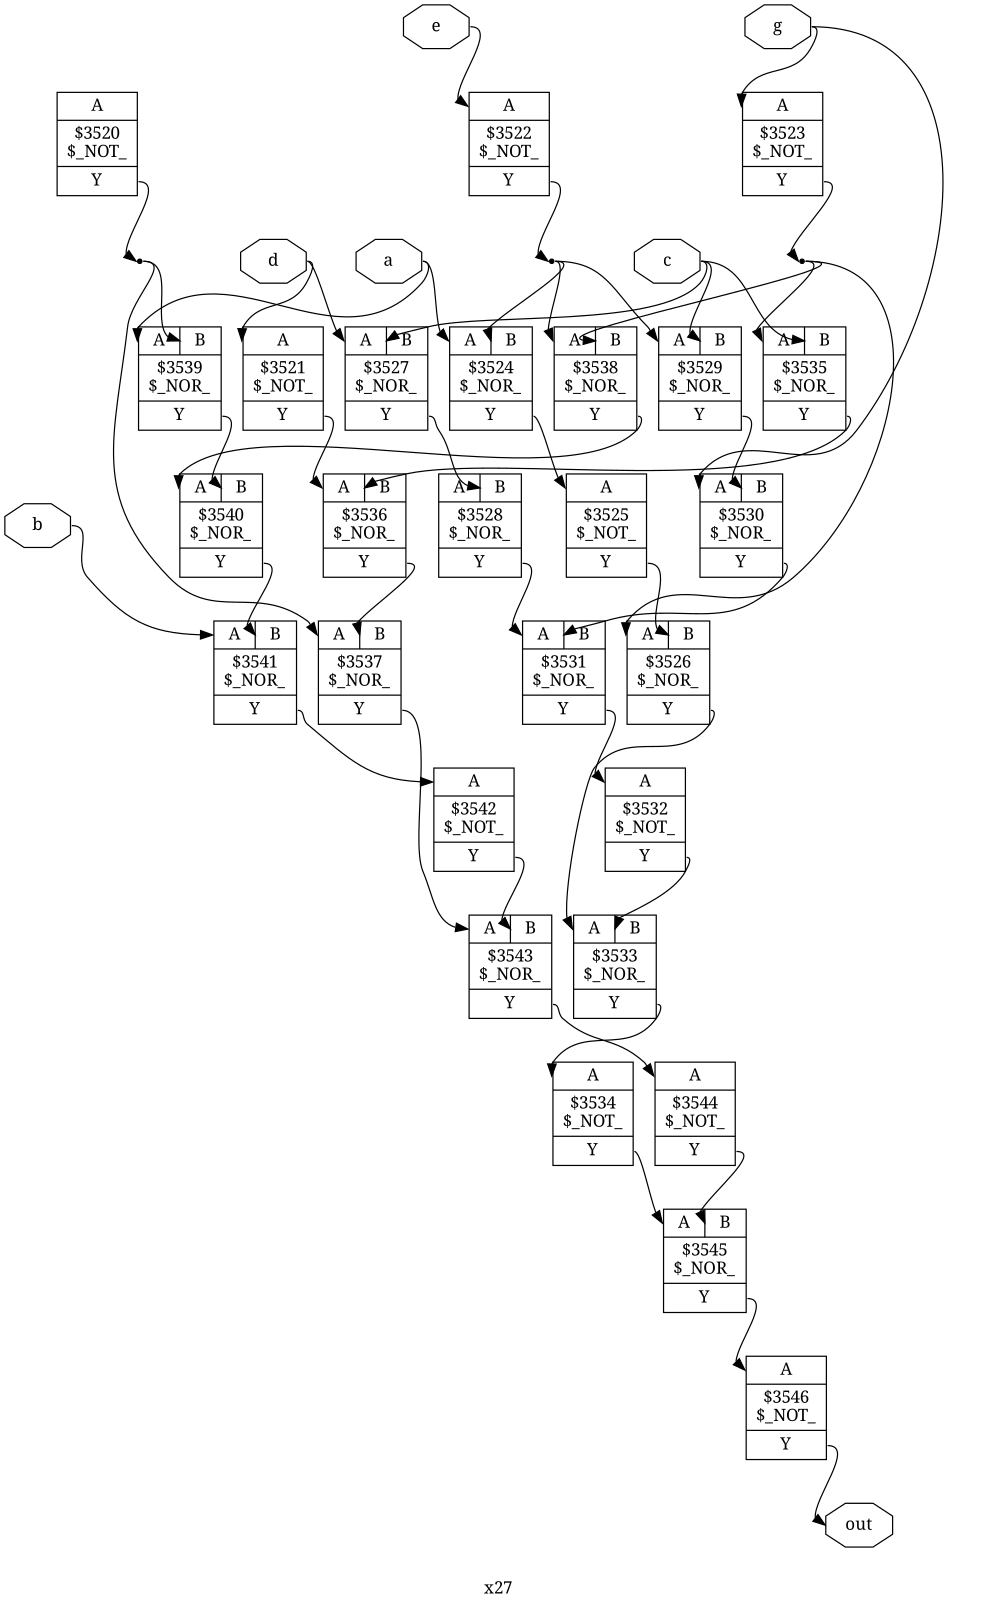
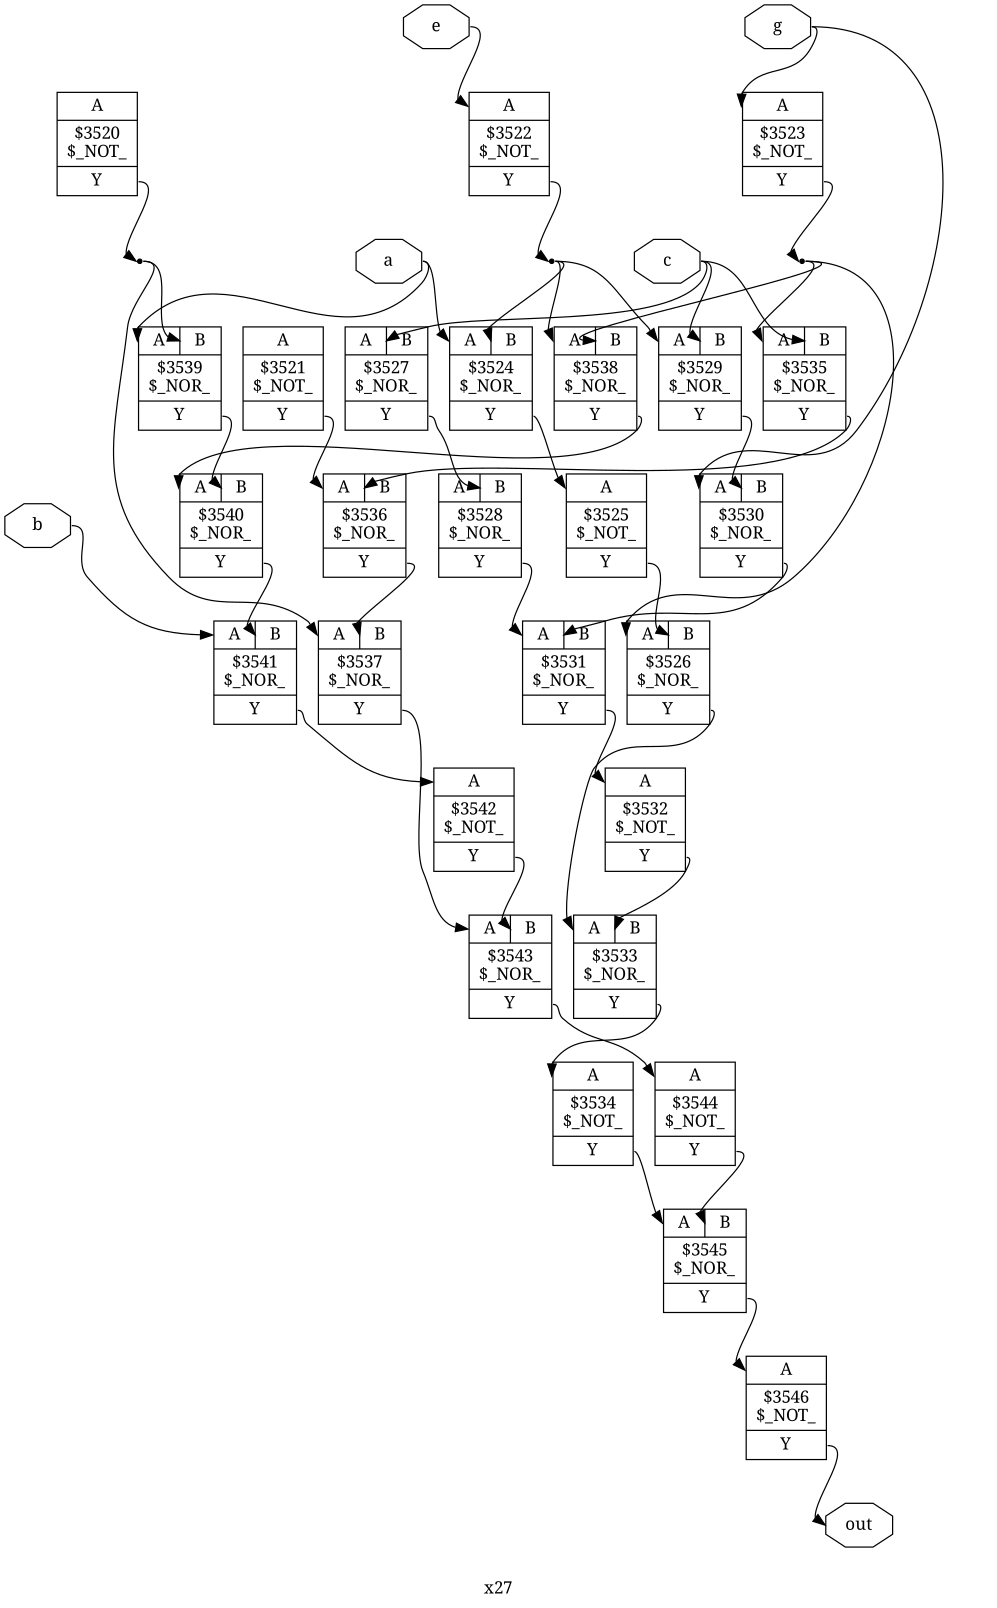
  digraph {
    fontname="Noto Serif"
    label=x27
    rankdir=TB
    remincross=true
    node [fontname="Noto Serif" shape=record]
    edge [color=black fontname="Noto Serif" headport="p35:w" tailport="p36:e"]
    n27 [color=black fontcolor=black label=a shape=octagon]
    c42 [label="{{<p35> A|<p41> B}|$3524\n$_NOR_|{<p36> Y}}"]
    c57 [label="{{<p35> A|<p41> B}|$3539\n$_NOR_|{<p36> Y}}"]
    c43 [label="{{<p35> A}|$3525\n$_NOT_|{<p36> Y}}"]
    c58 [label="{{<p35> A|<p41> B}|$3540\n$_NOR_|{<p36> Y}}"]
    n28 [color=black fontcolor=black label=b shape=octagon]
    c59 [label="{{<p35> A|<p41> B}|$3541\n$_NOR_|{<p36> Y}}"]
    c60 [label="{{<p35> A}|$3542\n$_NOT_|{<p36> Y}}"]
    n29 [color=black fontcolor=black label=c shape=octagon]
    c45 [label="{{<p35> A|<p41> B}|$3527\n$_NOR_|{<p36> Y}}"]
    c47 [label="{{<p35> A|<p41> B}|$3529\n$_NOR_|{<p36> Y}}"]
    c53 [label="{{<p35> A|<p41> B}|$3535\n$_NOR_|{<p36> Y}}"]
    c46 [label="{{<p35> A|<p41> B}|$3528\n$_NOR_|{<p36> Y}}"]
    c48 [label="{{<p35> A|<p41> B}|$3530\n$_NOR_|{<p36> Y}}"]
    c54 [label="{{<p35> A|<p41> B}|$3536\n$_NOR_|{<p36> Y}}"]
-   n30 [color=black fontcolor=black label=d shape=octagon]
    c38 [label="{{<p35> A}|$3521\n$_NOT_|{<p36> Y}}"]
    n31 [color=black fontcolor=black label=e shape=octagon]
    c39 [label="{{<p35> A}|$3522\n$_NOT_|{<p36> Y}}"]
    n2 [shape=point]
    c37 [label="{{<p35> A}|$3520\n$_NOT_|{<p36> Y}}"]
    n26 [shape=point]
    c49 [label="{{<p35> A|<p41> B}|$3531\n$_NOR_|{<p36> Y}}"]
    n33 [color=black fontcolor=black label=g shape=octagon]
    c40 [label="{{<p35> A}|$3523\n$_NOT_|{<p36> Y}}"]
    n3 [shape=point]
    n34 [color=black fontcolor=black label=out shape=octagon]
    c55 [label="{{<p35> A|<p41> B}|$3537\n$_NOR_|{<p36> Y}}"]
    c56 [label="{{<p35> A|<p41> B}|$3538\n$_NOR_|{<p36> Y}}"]
    c44 [label="{{<p35> A|<p41> B}|$3526\n$_NOR_|{<p36> Y}}"]
    c51 [label="{{<p35> A|<p41> B}|$3533\n$_NOR_|{<p36> Y}}"]
    c52 [label="{{<p35> A}|$3534\n$_NOT_|{<p36> Y}}"]
    c50 [label="{{<p35> A}|$3532\n$_NOT_|{<p36> Y}}"]
    c63 [label="{{<p35> A|<p41> B}|$3545\n$_NOR_|{<p36> Y}}"]
    c64 [label="{{<p35> A}|$3546\n$_NOT_|{<p36> Y}}"]
    c61 [label="{{<p35> A|<p41> B}|$3543\n$_NOR_|{<p36> Y}}"]
    c62 [label="{{<p35> A}|$3544\n$_NOT_|{<p36> Y}}"]
    n27 -> c42 [tailport=e]
    n27 -> c57 [tailport=e]
    c42 -> c43
    c57 -> c58 [headport="p41:w"]
    c43 -> c44 [headport="p41:w"]
    c58 -> c59 [headport="p41:w"]
    n28 -> c59 [tailport=e]
    c59 -> c60
    c60 -> c61 [headport="p41:w"]
    n29 -> c45 [headport="p41:w" tailport=e]
    n29 -> c47 [headport="p41:w" tailport=e]
    n29 -> c53 [headport="p41:w" tailport=e]
    c45 -> c46 [headport="p41:w"]
    c47 -> c48 [headport="p41:w"]
    c53 -> c54 [headport="p41:w"]
    c46 -> c49
    c48 -> c49 [headport="p41:w"]
    c54 -> c55 [headport="p41:w"]
-   n30 -> c45 [tailport=e]
-   n30 -> c38 [tailport=e]
    c38 -> c54
    n31 -> c39 [tailport=e]
    c39 -> n2 [headport=w]
    n2 -> c42 [headport="p41:w" tailport=e]
    n2 -> c47 [tailport=e]
    n2 -> c56 [tailport=e]
    c37 -> n26 [headport=w]
    n26 -> c57 [headport="p41:w" tailport=e]
    n26 -> c55 [tailport=e]
    c49 -> c50
    n33 -> c48 [tailport=e]
    n33 -> c40 [tailport=e]
    c40 -> n3 [headport=w]
    n3 -> c53 [tailport=e]
    n3 -> c56 [headport="p41:w" tailport=e]
    n3 -> c44 [tailport=e]
    c55 -> c61
    c56 -> c58
    c44 -> c51
    c51 -> c52
    c52 -> c63
    c50 -> c51 [headport="p41:w"]
    c63 -> c64
    c64 -> n34 [headport=w]
    c61 -> c62
    c62 -> c63 [headport="p41:w"]
  }
